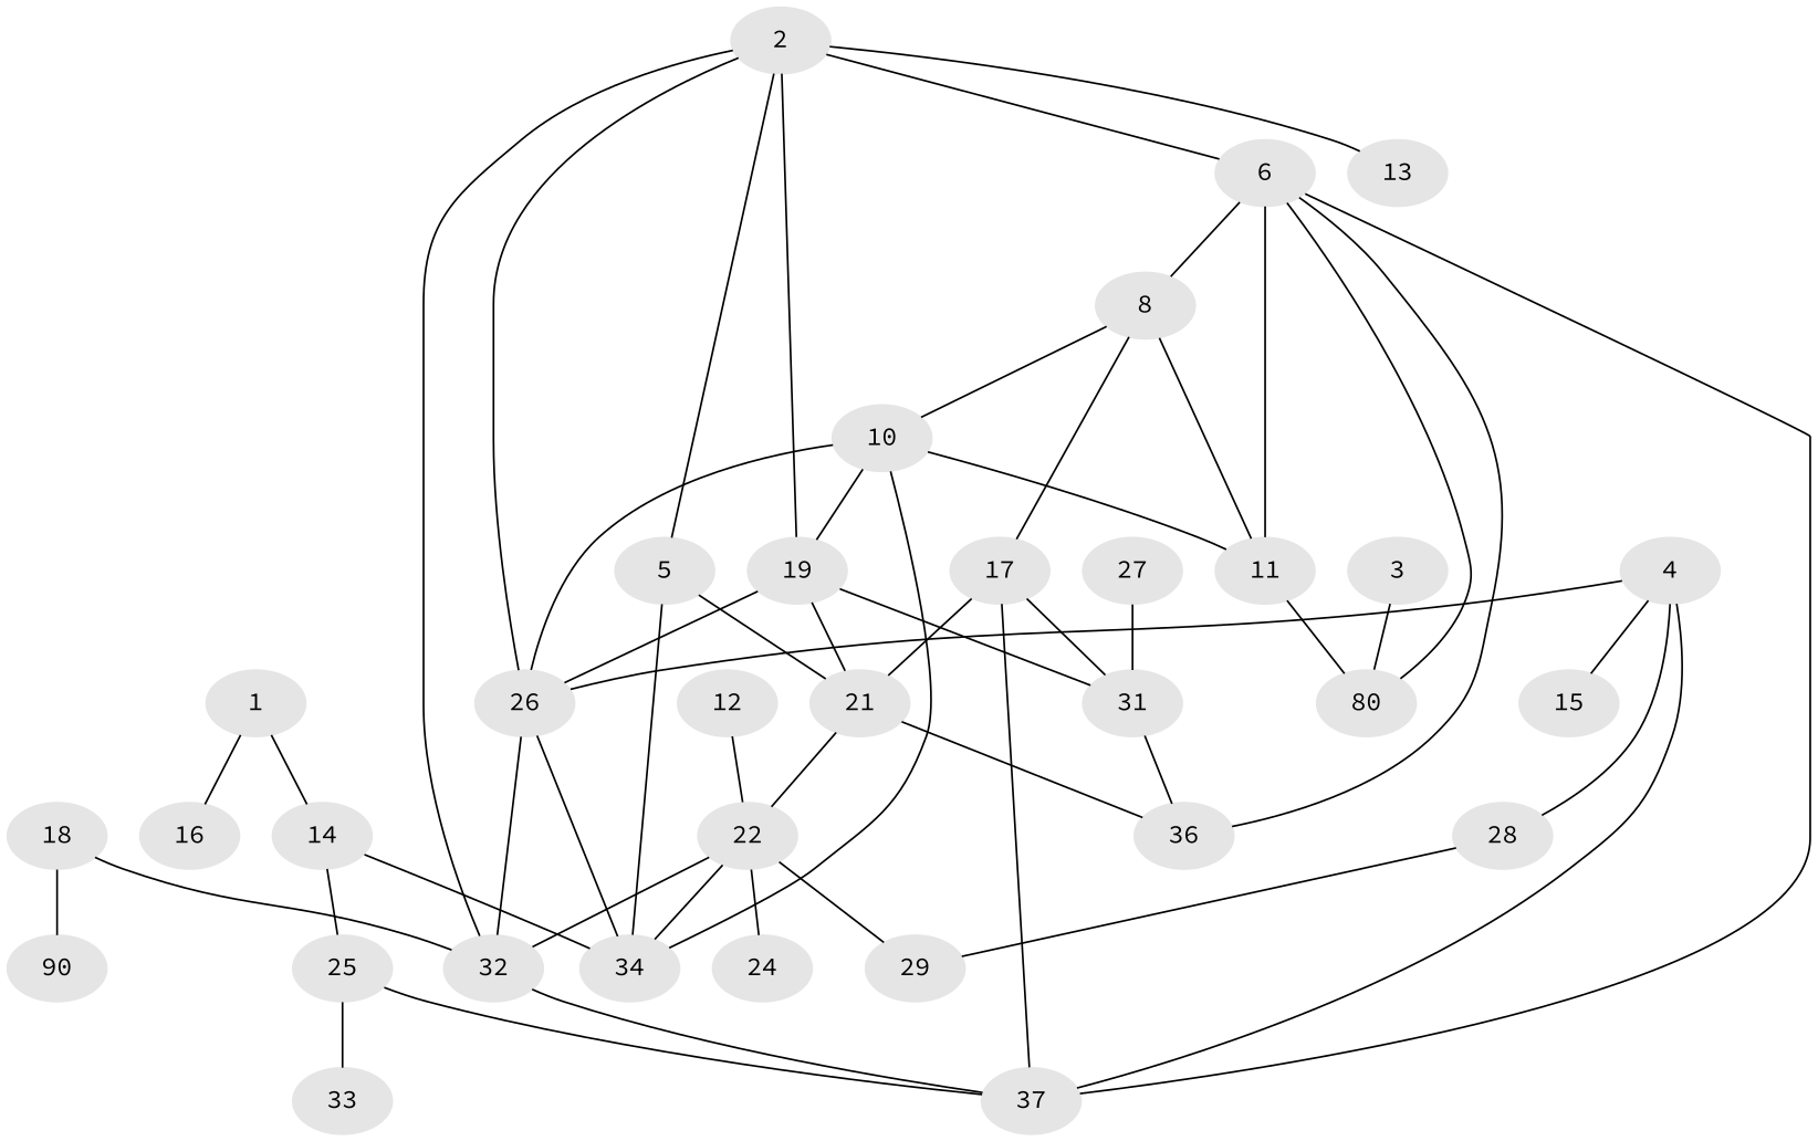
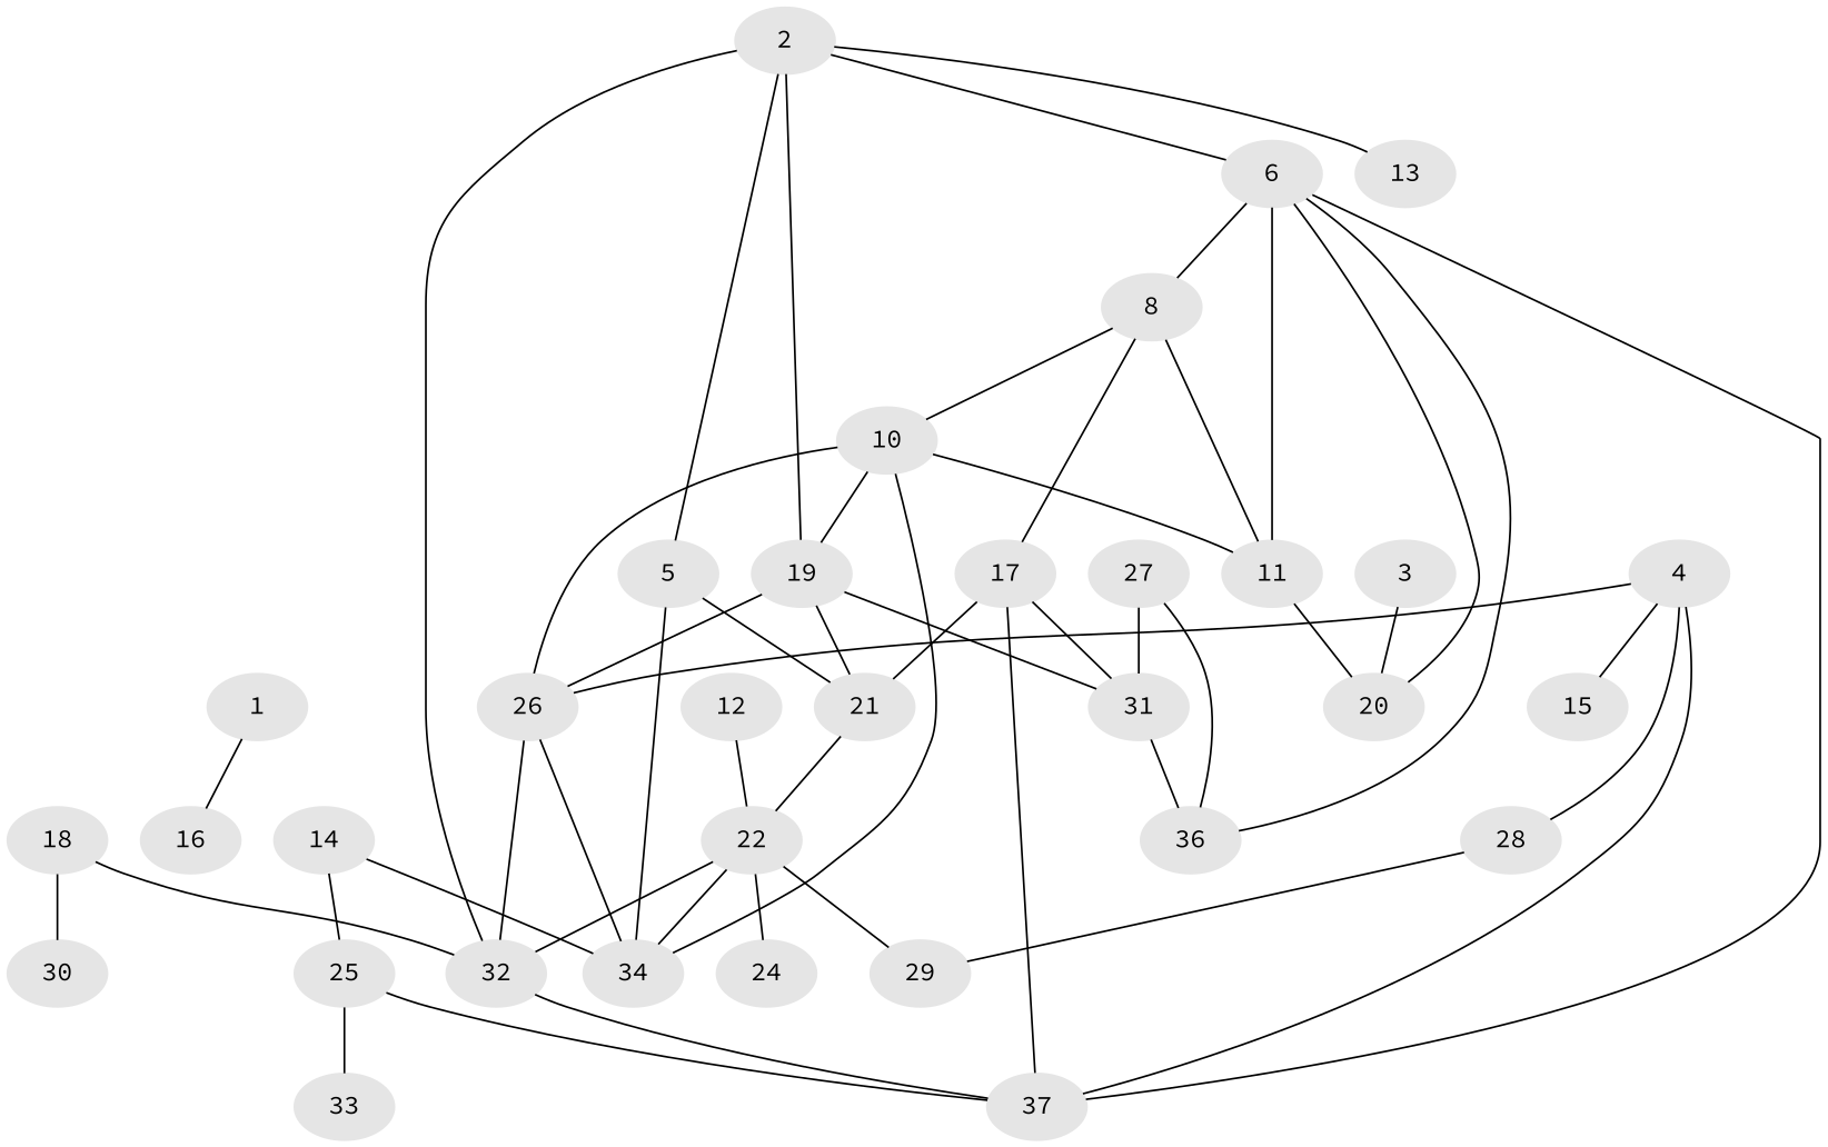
  graph {
    fontname="Source Code Pro"
    node [color=gray90 fontname="Source Code Pro" style=filled]
    edge [fontname="Source Code Pro" weight=1.0]
    1
    14
    16
    34
    25
    2
    5
    6
    13
    19
    26
    32
    21
-   20 [label=80]
+   20
    37
    8
    11
    36
    31
    3
    4
    15
    28
    29
    22
    10
    17
    12
    24
    33
    18
-   30 [label=90]
+   30
    27
-   1 -- 14
    1 -- 16
    14 -- 34
    14 -- 25
    25 -- 37
    25 -- 33
    2 -- 5
    2 -- 6
    2 -- 13
    2 -- 19 [weight=2.0]
-   2 -- 26
    2 -- 32
    5 -- 34
    5 -- 21
    6 -- 20
    6 -- 37
    6 -- 8
    6 -- 11
    6 -- 36
    19 -- 26
    19 -- 21
    19 -- 31
    26 -- 34
    26 -- 32
    32 -- 37
-   21 -- 36
+   27 -- 36
    21 -- 22
    8 -- 11
    8 -- 10
    8 -- 17
    11 -- 20
    31 -- 36
    3 -- 20
    4 -- 26
    4 -- 37
    4 -- 15
    4 -- 28
    28 -- 29
    22 -- 34
    22 -- 32
    22 -- 29
    22 -- 24
    10 -- 34
    10 -- 19 [weight=2.0]
    10 -- 26 [weight=2.0]
    10 -- 11
    17 -- 21
    17 -- 37
    17 -- 31
    12 -- 22
    18 -- 32
    18 -- 30
    27 -- 31
  }
